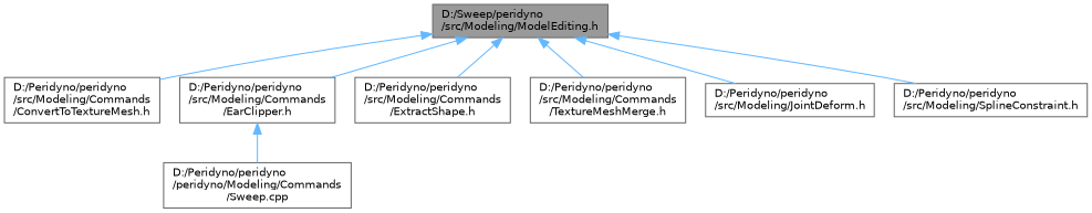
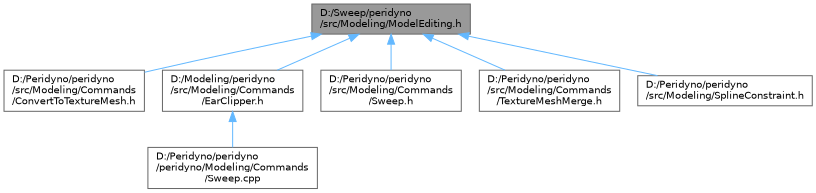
  digraph {
    node [color=grey40 fillcolor=white fontname=Helvetica fontsize=10 shape=box style=filled]
    edge [color=steelblue1 dir=back fontname=Helvetica fontsize=10 labelfontname=Helvetica labelfontsize=10 style=solid]
    n1 [color=gray40 fillcolor=grey60 fontcolor=black height=0.2 label="D:/Sweep/peridyno\l/src/Modeling/ModelEditing.h" width=0.4]
    n2 [height=0.2 label="D:/Peridyno/peridyno\l/src/Modeling/Commands\l/ConvertToTextureMesh.h" width=0.4]
-   n3 [height=0.2 label="D:/Peridyno/peridyno\l/src/Modeling/Commands\l/EarClipper.h" width=0.4]
-   n4 [height=0.2 label="D:/Peridyno/peridyno\l/src/Modeling/Commands\l/ExtractShape.h" width=0.4]
+   n3 [height=0.2 label="D:/Modeling/peridyno\l/src/Modeling/Commands\l/EarClipper.h" width=0.4]
+   n4 [height=0.2 label="D:/Peridyno/peridyno\l/src/Modeling/Commands\l/Sweep.h" width=0.4]
    n5 [height=0.2 label="D:/Peridyno/peridyno\l/src/Modeling/Commands\l/TextureMeshMerge.h" width=0.4]
-   n6 [height=0.2 label="D:/Peridyno/peridyno\l/src/Modeling/JointDeform.h" width=0.4]
    n7 [height=0.2 label="D:/Peridyno/peridyno\l/src/Modeling/SplineConstraint.h" width=0.4]
    n8 [height=0.2 label="D:/Peridyno/peridyno\l/peridyno/Modeling/Commands\l/Sweep.cpp" width=0.4]
    n1 -> n2
    n1 -> n3
    n1 -> n4
    n1 -> n5
-   n1 -> n6
    n1 -> n7
    n3 -> n8
  }
